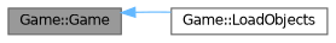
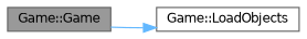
  digraph {
    rankdir=LR
    fontname="DejaVu Sans"
    node [fontname="DejaVu Sans" fontsize=10 shape=box style=filled]
    n1 [color=gray40 fillcolor=grey60 fontcolor=black height=0.2 label="Game::Game" width=0.4]
    n2 [color=grey40 fillcolor=white height=0.2 label="Game::LoadObjects" width=0.4]
-   n2 -> n1 [color=steelblue1 fontname="DejaVu Sans" fontsize=10 labelfontname=Helvetica labelfontsize=10 style=solid]
+   n1 -> n2 [color=steelblue1 fontname="DejaVu Sans" fontsize=10 labelfontname=Helvetica labelfontsize=10 style=solid]
  }
